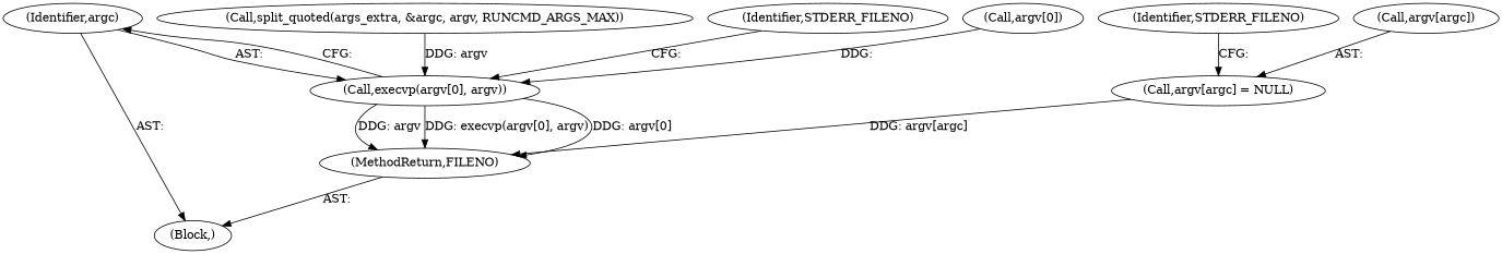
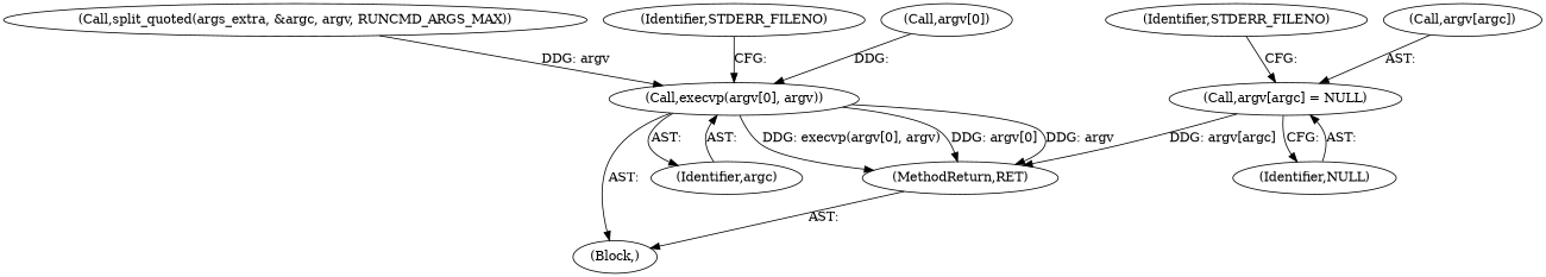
  digraph {
    n1 [label="(Call,argv[argc] = NULL)"]
-   n2 [label="(MethodReturn,FILENO)"]
+   n2 [label="(MethodReturn,RET)"]
+   n3 [label="(Identifier,NULL)"]
    n4 [label="(Call,execvp(argv[0], argv))"]
    n5 [label="(Block,)"]
    n6 [label="(Identifier,argc)"]
    n7 [label="(Call,split_quoted(args_extra, &argc, argv, RUNCMD_ARGS_MAX))"]
    n8 [label="(Identifier,STDERR_FILENO)"]
    n9 [label="(Identifier,STDERR_FILENO)"]
    n10 [label="(Call,argv[0])"]
    n11 [label="(Call,argv[argc])"]
    n1 -> n2 [label="DDG: argv[argc]"]
+   n1 -> n3 [label="CFG: "]
    n2 -> n5 [label="AST: "]
+   n3 -> n1 [label="AST: "]
    n4 -> n2 [label="DDG: execvp(argv[0], argv)"]
    n4 -> n2 [label="DDG: argv[0]"]
    n4 -> n2 [label="DDG: argv"]
-   n6 -> n5 [label="AST: "]
-   n4 -> n6 [label="CFG: "]
+   n4 -> n5 [label="AST: "]
+   n4 -> n6 [label="AST: "]
    n6 -> n4 [label="AST: "]
    n7 -> n4 [label="DDG: argv"]
    n8 -> n4 [label="CFG: "]
    n9 -> n1 [label="CFG: "]
    n10 -> n4 [label="DDG: "]
    n11 -> n1 [label="AST: "]
  }
